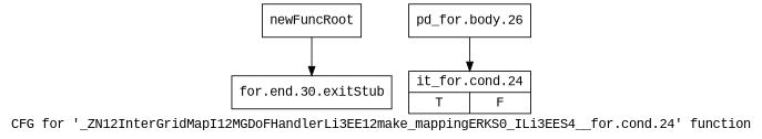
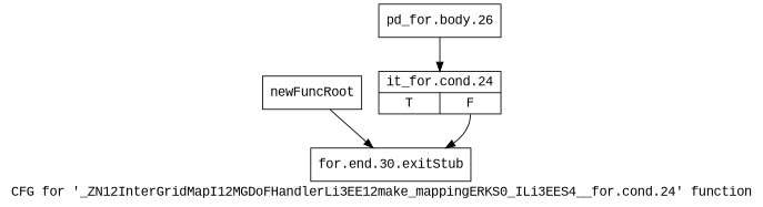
  digraph {
    fontname="Liberation Mono"
    label="CFG for '_ZN12InterGridMapI12MGDoFHandlerLi3EE12make_mappingERKS0_ILi3EES4__for.cond.24' function"
    node [fontname="Liberation Mono" shape=record]
    edge [fontname="Liberation Mono"]
    n1 [label="{newFuncRoot}"]
    n2 [label="{for.end.30.exitStub}"]
    n3 [label="{it_for.cond.24|{<s0>T|<s1>F}}"]
    n4 [label="{pd_for.body.26}"]
    n1 -> n2
+   n3 -> n2 [tailport=s1]
    n4 -> n3
  }
